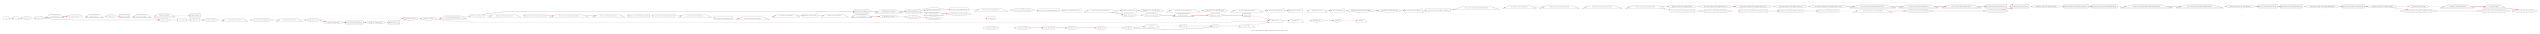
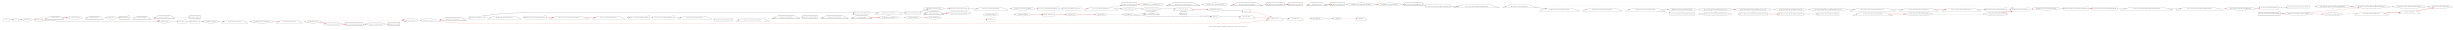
  digraph {
    fontname=Montserrat
    label="Control-flow-graph for register allocator (function _open_input)"
    rankdir=LR
    node [fontname=Montserrat shape=ellipse]
    edge [color=gray40 fontname=Montserrat style=bold]
    n1 [label="0, 0: " shape=trapezium]
    n2 [label="1, 1: " shape=trapezium]
    n3 [label="2, 2: 0 1 2 3 "]
    n4 [label="3, 3: 0 1 2 3 " shape=folder]
    n5 [label="4, 6: 0 1 2 3 4 5 " shape=trapezium]
    n6 [label="12, 16: 0 1 2 3 "]
    n7 [label="5, 7: 0 1 2 3 4 5 6 7 "]
    n8 [label="13, 17: 0 1 2 3 " shape=folder]
    n9 [label="6, 8: 0 1 2 3 6 7 " shape=trapezium]
    n10 [label="7, 9: 0 1 2 3 "]
    n11 [label="8, 10: 0 1 2 3 8 9 " shape=folder]
    n12 [label="9, 11: 0 1 2 3 8 9 " shape=trapezium]
    n13 [label="10, 14: 0 1 2 3 10 11 " shape=trapezium]
    n14 [label="11, 15: 0 1 2 3 10 11 " shape=folder]
    n15 [label="24, 31: 0 1 2 3 10 11 "]
    n16 [label="25, 32: 0 1 2 3 10 11 "]
    n17 [label="14, 18: 0 1 2 3 " shape=folder]
    n18 [label="15, 19: 0 1 2 3 12 13 "]
    n19 [label="16, 20: 0 1 2 3 10 11 12 13 " shape=trapezium]
    n20 [label="17, 21: 0 1 2 3 10 11 12 13 14 15 "]
    n21 [label="18, 22: 0 1 2 3 10 11 14 15 " shape=trapezium]
    n22 [label="19, 23: 0 1 2 3 10 11 "]
    n23 [label="20, 26: 0 1 2 3 10 11 16 17 "]
    n24 [label="21, 27: 0 1 2 3 10 11 16 17 18 19 " shape=folder]
    n25 [label="22, 28: 0 1 2 3 10 11 18 19 "]
    n26 [label="23, 29: 0 1 2 3 10 11 " shape=folder]
    n27 [label="26, 35: 0 1 2 3 10 11 20 21 " shape=trapezium]
    n28 [label="125, 177: 10 11 " shape=trapezium]
    n29 [label="27, 36: 0 1 2 3 10 11 20 21 " shape=folder]
    n30 [label="126, 178: 10 11 " shape=trapezium]
    n31 [label="28, 39: 0 1 2 3 10 11 20 21 22 23 " shape=trapezium]
    n32 [label="45, 65: 0 1 2 3 10 11 20 21 " shape=folder]
    n33 [label="29, 40: 0 1 2 3 10 11 20 21 22 23 24 25 " shape=folder]
    n34 [label="46, 66: 0 1 2 3 10 11 20 21 " shape=trapezium]
    n35 [label="30, 41: 0 1 2 3 10 11 20 21 22 23 24 25 " shape=trapezium]
    n36 [label="31, 42: 0 1 2 3 10 11 20 21 22 23 " shape=trapezium]
    n37 [label="32, 43: 0 1 2 3 10 11 20 21 22 23 26 27 " shape=folder]
    n38 [label="33, 44: 0 1 2 3 10 11 20 21 22 23 26 27 " shape=folder]
    n39 [label="34, 45: 0 1 2 3 10 11 20 21 22 23 " shape=trapezium]
    n40 [label="35, 49: 10 11 20 21 22 23 28 29 " shape=folder]
    n41 [label="37, 52: 0 1 2 3 10 11 20 21 " shape=trapezium]
    n42 [label="36, 50: 0 1 2 3 10 11 20 21 28 29 " shape=trapezium]
    n43 [label="38, 53: 0 1 2 3 10 11 20 21 " shape=folder]
    n44 [label="39, 54: 0 1 2 3 10 11 20 21 " shape=trapezium]
    n45 [label="40, 57: 10 11 30 31 " shape=trapezium]
    n46 [label="41, 58: 10 11 30 31 32 33 "]
    n47 [label="42, 60: 10 11 32 33 "]
    n48 [label="43, 62: 10 11 32 33 "]
    n49 [label="44, 63: 10 11 " shape=folder]
    n50 [label="47, 67: 0 1 2 3 10 11 20 21 " shape=folder]
    n51 [label="48, 183: 0 1 2 3 10 11 34 35 "]
    n52 [label="71, 99: 10 11 20 21 " shape=trapezium]
    n53 [label="49, 70: 0 1 2 3 10 11 34 35 36 37 " shape=folder]
    n54 [label="72, 100: 10 11 20 21 54 55 56 57 "]
    n55 [label="50, 72: 0 1 2 3 10 11 34 35 36 37 " shape=trapezium]
    n56 [label="51, 73: 0 1 2 3 10 11 34 35 38 39 "]
    n57 [label="52, 74: 0 1 2 3 10 11 34 35 38 39 40 41 " shape=folder]
    n58 [label="53, 76: 0 1 2 3 10 11 34 35 40 41 " shape=folder]
    n59 [label="54, 77: 0 1 2 3 10 11 34 35 40 41 " shape=trapezium]
    n60 [label="55, 80: 10 11 42 43 "]
    n61 [label="60, 87: 0 1 2 3 10 11 34 35 " shape=folder]
    n62 [label="56, 81: 10 11 42 43 44 45 "]
    n63 [label="61, 88: 0 1 2 3 10 11 34 35 46 47 "]
    n64 [label="57, 83: 10 11 44 45 " shape=trapezium]
    n65 [label="58, 85: 10 11 44 45 "]
    n66 [label="59, 86: 10 11 " shape=folder]
    n67 [label="62, 89: 0 1 2 3 10 11 20 21 46 47 " shape=trapezium]
    n68 [label="63, 90: 0 1 2 3 10 11 20 21 48 49 "]
    n69 [label="64, 91: 10 11 20 21 48 49 50 51 " shape=trapezium]
    n70 [label="65, 92: 10 11 20 21 48 49 50 51 " shape=folder]
    n71 [label="66, 93: 10 11 20 21 50 51 " shape=folder]
    n72 [label="67, 94: 10 11 20 21 " shape=trapezium]
    n73 [label="68, 95: 10 11 20 21 52 53 " shape=folder]
    n74 [label="69, 96: 10 11 20 21 52 53 54 55 56 57 "]
    n75 [label="70, 98: 10 11 20 21 54 55 56 57 "]
    n76 [label="73, 102: 10 11 20 21 54 55 56 57 " shape=folder]
    n77 [label="74, 103: 10 11 20 21 54 55 56 57 58 59 60 61 " shape=folder]
    n78 [label="75, 104: 10 11 20 21 54 55 56 57 58 59 60 61 " shape=trapezium]
    n79 [label="76, 105: 10 11 20 21 54 55 56 57 " shape=trapezium]
    n80 [label="77, 186: 10 11 20 21 54 55 56 57 62 63 " shape=trapezium]
    n81 [label="97, 136: 10 11 20 21 54 55 56 57 " shape=folder]
    n82 [label="78, 108: 10 11 20 21 54 55 56 57 62 63 " shape=trapezium]
    n83 [label="98, 185: 10 11 20 21 54 55 56 57 78 79 "]
    n84 [label="79, 109: 10 11 20 21 54 55 56 57 62 63 " shape=trapezium]
    n85 [label="80, 112: 10 11 20 21 54 55 56 57 62 63 64 65 " shape=folder]
    n86 [label="88, 123: 10 11 20 21 54 55 56 57 62 63 "]
    n87 [label="81, 113: 10 11 20 21 54 55 56 57 62 63 64 65 "]
    n88 [label="89, 124: 10 11 20 21 54 55 56 57 62 63 70 71 "]
    n89 [label="82, 114: 10 11 20 21 54 55 56 57 62 63 64 65 66 67 " shape=folder]
    n90 [label="83, 116: 10 11 20 21 54 55 56 57 62 63 66 67 " shape=folder]
    n91 [label="84, 117: 10 11 20 21 54 55 56 57 62 63 " shape=folder]
    n92 [label="85, 118: 10 11 20 21 54 55 56 57 68 69 " shape=trapezium]
    n93 [label="86, 119: 10 11 20 21 54 55 56 57 68 69 "]
    n94 [label="87, 122: 10 11 20 21 54 55 56 57 "]
    n95 [label="90, 125: 10 11 20 21 54 55 56 57 62 63 70 71 72 73 "]
    n96 [label="91, 126: 10 11 20 21 54 55 56 57 62 63 72 73 "]
    n97 [label="92, 127: 10 11 20 21 54 55 56 57 62 63 72 73 74 75 "]
    n98 [label="93, 129: 10 11 20 21 54 55 56 57 62 63 74 75 " shape=trapezium]
    n99 [label="94, 130: 10 11 20 21 54 55 56 57 62 63 " shape=trapezium]
    n100 [label="95, 131: 10 11 20 21 54 55 56 57 76 77 " shape=trapezium]
    n101 [label="96, 132: 10 11 20 21 54 55 56 57 76 77 " shape=folder]
    n102 [label="99, 138: 10 11 20 21 54 55 56 57 78 79 80 81 " shape=folder]
    n103 [label="100, 140: 10 11 20 21 54 55 56 57 80 81 82 83 " shape=folder]
    n104 [label="101, 141: 10 11 20 21 54 55 56 57 80 81 82 83 84 85 " shape=trapezium]
    n105 [label="102, 142: 10 11 20 21 54 55 56 57 80 81 84 85 " shape=trapezium]
    n106 [label="103, 143: 10 11 20 21 54 55 56 57 84 85 "]
    n107 [label="104, 144: 10 11 20 21 54 55 56 57 " shape=folder]
    n108 [label="105, 145: 10 11 20 21 54 55 56 57 86 87 " shape=folder]
    n109 [label="106, 146: 10 11 20 21 54 55 56 57 86 87 88 89 "]
    n110 [label="107, 147: 10 11 20 21 54 55 56 57 88 89 " shape=folder]
    n111 [label="108, 148: 10 11 20 21 54 55 56 57 88 89 "]
    n112 [label="109, 153: 10 11 20 21 54 55 56 57 88 89 90 91 92 93 "]
    n113 [label="112, 158: 10 11 54 55 56 57 "]
    n114 [label="110, 154: 10 11 20 21 54 55 56 57 90 91 92 93 "]
    n115 [label="113, 159: 10 11 54 55 56 57 94 95 " shape=trapezium]
    n116 [label="111, 157: 10 11 20 21 54 55 56 57 "]
    n117 [label="114, 161: 10 11 94 95 " shape=trapezium]
    n118 [label="115, 162: 10 11 94 95 "]
    n119 [label="116, 163: 10 11 96 97 "]
    n120 [label="117, 164: 10 11 96 97 " shape=folder]
    n121 [label="118, 166: 10 11 "]
    n122 [label="119, 168: 10 11 "]
    n123 [label="120, 169: 10 11 "]
    n124 [label="121, 172: 10 11 " shape=trapezium]
    n125 [label="123, 174: "]
    n126 [label="122, 173: " shape=folder]
    n127 [label="124, 175: 10 11 " shape=trapezium]
    n128 [label="127, 179: 10 11 "]
    n129 [label="128, 180: "]
    n130 [label="129, 181: " shape=trapezium]
    n1 -> n2
    n2 -> n3
    n3 -> n4 [color=red style=dotted]
    n4 -> n5 [color=red style=solid]
    n4 -> n6
    n5 -> n7 [color=red]
    n6 -> n8 [style=solid]
    n7 -> n9 [style=dotted]
    n8 -> n17 [style=solid]
    n9 -> n10 [style=dotted]
    n10 -> n11 [color=red style=solid]
    n11 -> n12 [style=dotted]
    n12 -> n6 [color=red style=solid]
    n12 -> n13 [style=dotted]
    n13 -> n14 [style=solid]
    n14 -> n15 [color=red style=dotted]
    n15 -> n16 [color=red style=dotted]
    n16 -> n27 [color=red style=dotted]
    n16 -> n28 [color=red style=solid]
    n17 -> n18
    n18 -> n19
    n19 -> n20 [style=dotted]
    n20 -> n21 [color=red style=solid]
    n21 -> n22 [color=red style=dotted]
    n22 -> n15 [color=red style=dotted]
    n22 -> n23 [color=red]
    n23 -> n24 [color=red]
    n24 -> n25
    n25 -> n26 [color=red style=solid]
    n26 -> n15 [color=red style=dotted]
    n27 -> n29 [style=solid]
    n28 -> n30
    n29 -> n31 [style=solid]
    n29 -> n32
    n30 -> n128 [color=red style=dotted]
    n31 -> n33 [style=dotted]
    n32 -> n34
    n33 -> n35 [color=red]
    n34 -> n50
    n35 -> n36 [color=red]
    n36 -> n37 [style=dotted]
    n37 -> n38 [style=solid]
    n38 -> n39
    n39 -> n40 [style=dotted]
    n39 -> n41 [style=dotted]
    n40 -> n42 [color=red style=dotted]
    n41 -> n43 [style=solid]
    n42 -> n41 [color=red style=dotted]
    n43 -> n44 [style=solid]
    n44 -> n32 [color=red style=dotted]
    n44 -> n45 [style=dotted]
    n45 -> n46 [color=red]
    n46 -> n47 [style=solid]
    n47 -> n48 [color=red style=solid]
    n48 -> n49 [color=red style=dotted]
    n49 -> n28 [style=dotted]
    n50 -> n51
    n50 -> n52
    n51 -> n53
    n52 -> n54 [color=red]
    n53 -> n55 [style=solid]
    n55 -> n56 [style=dotted]
    n56 -> n57 [color=red style=dotted]
    n57 -> n58 [style=dotted]
    n58 -> n59 [color=red style=dotted]
    n59 -> n60
    n59 -> n61 [color=red style=solid]
    n60 -> n62 [style=solid]
    n61 -> n63 [color=red style=solid]
    n62 -> n64
    n63 -> n67 [style=dotted]
    n64 -> n65 [color=red]
    n65 -> n66
    n66 -> n28 [color=red style=solid]
    n67 -> n68 [style=dotted]
    n68 -> n69 [color=red style=dotted]
    n69 -> n70 [color=red style=dotted]
    n70 -> n71 [color=red]
    n71 -> n72 [color=red style=dotted]
    n72 -> n73 [color=red]
    n73 -> n74 [color=red style=dotted]
    n74 -> n75 [color=red]
    n75 -> n76
    n76 -> n77 [style=solid]
    n77 -> n78
    n78 -> n79 [style=dotted]
    n79 -> n80
    n79 -> n81 [color=red style=dotted]
    n80 -> n82 [color=red style=dotted]
    n81 -> n83 [color=red style=dotted]
    n82 -> n84 [color=red style=dotted]
    n83 -> n102 [color=red style=dotted]
    n84 -> n85 [style=solid]
    n84 -> n86
    n85 -> n87 [style=solid]
    n86 -> n88 [style=dotted]
    n87 -> n89 [style=dotted]
    n88 -> n95 [color=red]
    n89 -> n90 [color=red]
    n90 -> n91
    n91 -> n92 [style=dotted]
    n92 -> n93 [color=red]
    n93 -> n94 [style=solid]
    n94 -> n81 [color=red]
    n95 -> n96 [style=dotted]
    n96 -> n97 [color=red style=dotted]
    n97 -> n98
    n98 -> n99
    n99 -> n100 [color=red]
    n100 -> n101
    n101 -> n81 [style=solid]
    n102 -> n103 [color=red]
    n103 -> n104 [style=solid]
    n104 -> n105
    n105 -> n106 [color=red style=dotted]
    n106 -> n107 [color=red]
    n107 -> n108
    n108 -> n109 [color=red style=dotted]
-   n109 -> n110 [color=red]
+   n109 -> n112 [color=red]
    n110 -> n111 [color=red]
    n111 -> n112 [color=red style=solid]
    n111 -> n113 [color=red style=solid]
    n112 -> n114 [style=solid]
    n113 -> n115 [style=solid]
    n114 -> n116 [color=red style=dotted]
    n115 -> n117 [color=red]
    n116 -> n76 [style=dotted]
    n117 -> n116 [color=red]
    n118 -> n119 [style=dotted]
    n119 -> n120 [color=red]
    n120 -> n121 [color=red]
    n121 -> n122 [color=red]
    n122 -> n123 [style=solid]
    n123 -> n124
    n123 -> n125
    n124 -> n126 [style=dotted]
    n125 -> n127 [style=solid]
    n126 -> n125 [style=solid]
    n127 -> n28 [color=red style=solid]
    n128 -> n129
    n129 -> n130 [color=red style=solid]
  }
